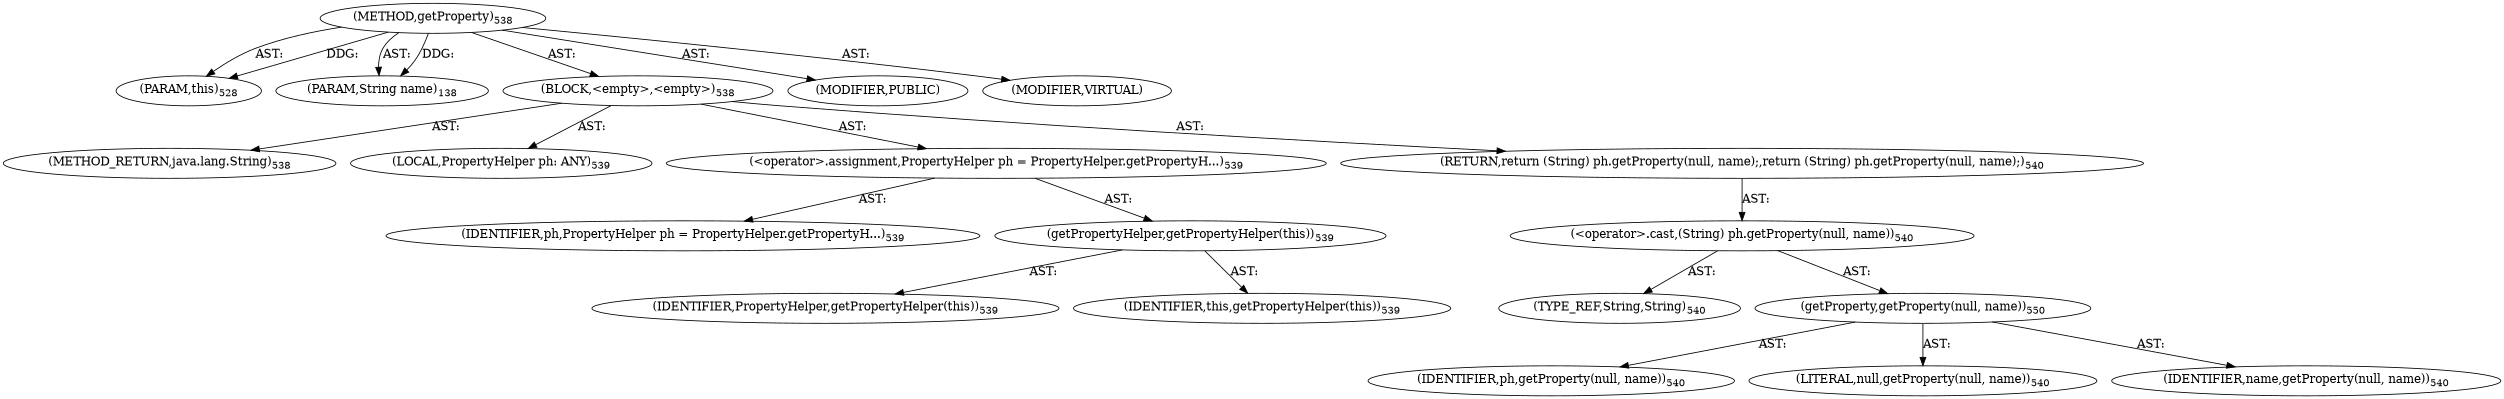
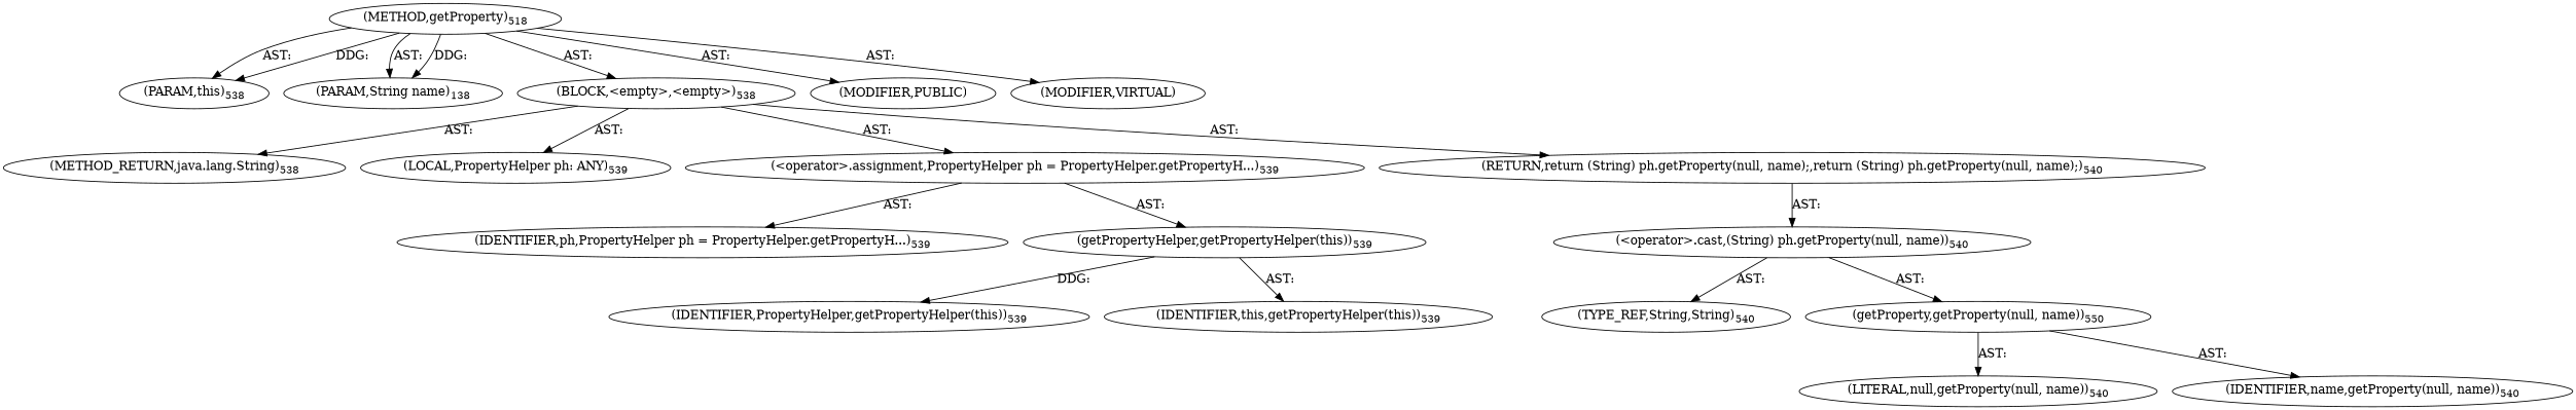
  digraph {
-   n1 [label=<(METHOD,getProperty)<SUB>538</SUB>>]
-   n2 [label=<(PARAM,this)<SUB>528</SUB>>]
+   n1 [label=<(METHOD,getProperty)<SUB>518</SUB>>]
+   n2 [label=<(PARAM,this)<SUB>538</SUB>>]
    n3 [label=<(PARAM,String name)<SUB>138</SUB>>]
    n4 [label=<(BLOCK,&lt;empty&gt;,&lt;empty&gt;)<SUB>538</SUB>>]
    n5 [label=<(MODIFIER,PUBLIC)>]
    n6 [label=<(MODIFIER,VIRTUAL)>]
    n7 [label=<(METHOD_RETURN,java.lang.String)<SUB>538</SUB>>]
    n8 [label=<(LOCAL,PropertyHelper ph: ANY)<SUB>539</SUB>>]
    n9 [label=<(&lt;operator&gt;.assignment,PropertyHelper ph = PropertyHelper.getPropertyH...)<SUB>539</SUB>>]
    n10 [label=<(RETURN,return (String) ph.getProperty(null, name);,return (String) ph.getProperty(null, name);)<SUB>540</SUB>>]
    n11 [label=<(IDENTIFIER,ph,PropertyHelper ph = PropertyHelper.getPropertyH...)<SUB>539</SUB>>]
    n12 [label=<(getPropertyHelper,getPropertyHelper(this))<SUB>539</SUB>>]
    n13 [label=<(&lt;operator&gt;.cast,(String) ph.getProperty(null, name))<SUB>540</SUB>>]
    n14 [label=<(IDENTIFIER,PropertyHelper,getPropertyHelper(this))<SUB>539</SUB>>]
    n15 [label=<(IDENTIFIER,this,getPropertyHelper(this))<SUB>539</SUB>>]
    n16 [label=<(TYPE_REF,String,String)<SUB>540</SUB>>]
    n17 [label=<(getProperty,getProperty(null, name))<SUB>550</SUB>>]
-   n18 [label=<(IDENTIFIER,ph,getProperty(null, name))<SUB>540</SUB>>]
    n19 [label=<(LITERAL,null,getProperty(null, name))<SUB>540</SUB>>]
    n20 [label=<(IDENTIFIER,name,getProperty(null, name))<SUB>540</SUB>>]
    n1 -> n2 [label="AST: "]
    n1 -> n2 [label="DDG: "]
    n1 -> n3 [label="AST: "]
    n1 -> n3 [label="DDG: "]
    n1 -> n4 [label="AST: "]
    n1 -> n5 [label="AST: "]
    n1 -> n6 [label="AST: "]
    n4 -> n7 [label="AST: "]
    n4 -> n8 [label="AST: "]
    n4 -> n9 [label="AST: "]
    n4 -> n10 [label="AST: "]
    n9 -> n11 [label="AST: "]
    n9 -> n12 [label="AST: "]
    n10 -> n13 [label="AST: "]
-   n12 -> n14 [label="AST: "]
+   n12 -> n14 [label="DDG: "]
    n12 -> n15 [label="AST: "]
    n13 -> n16 [label="AST: "]
    n13 -> n17 [label="AST: "]
-   n17 -> n18 [label="AST: "]
    n17 -> n19 [label="AST: "]
    n17 -> n20 [label="AST: "]
  }
